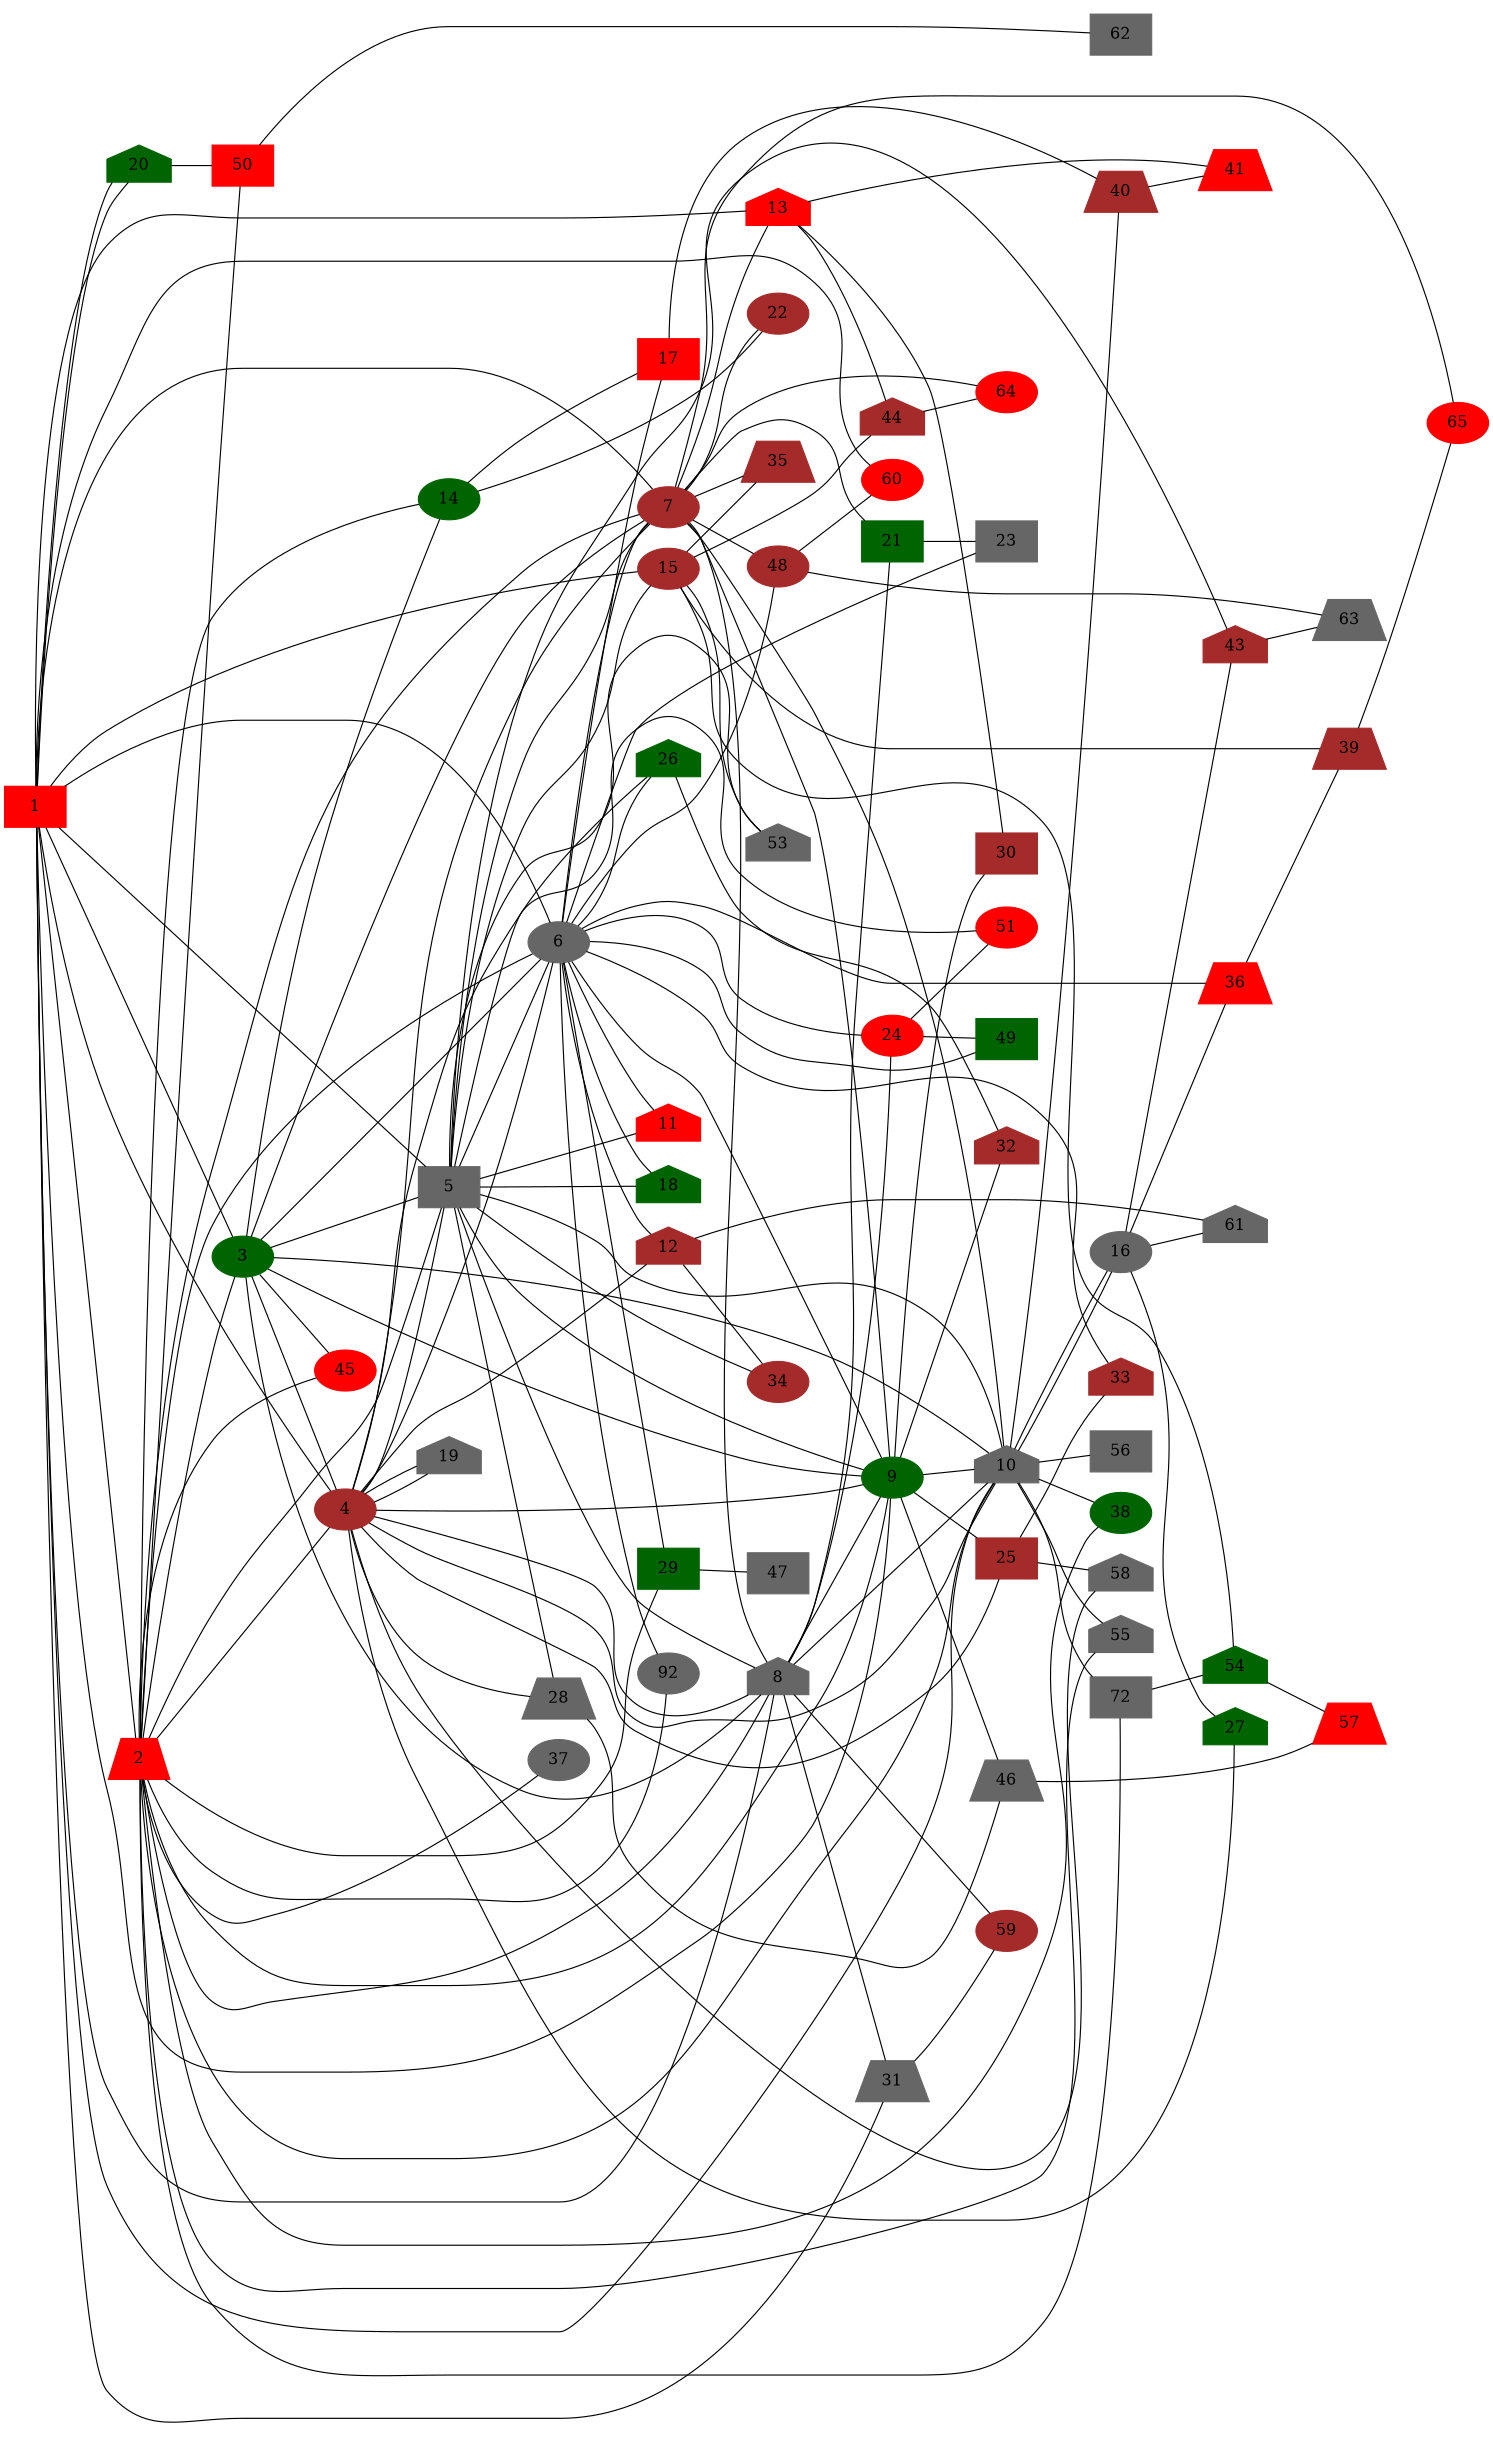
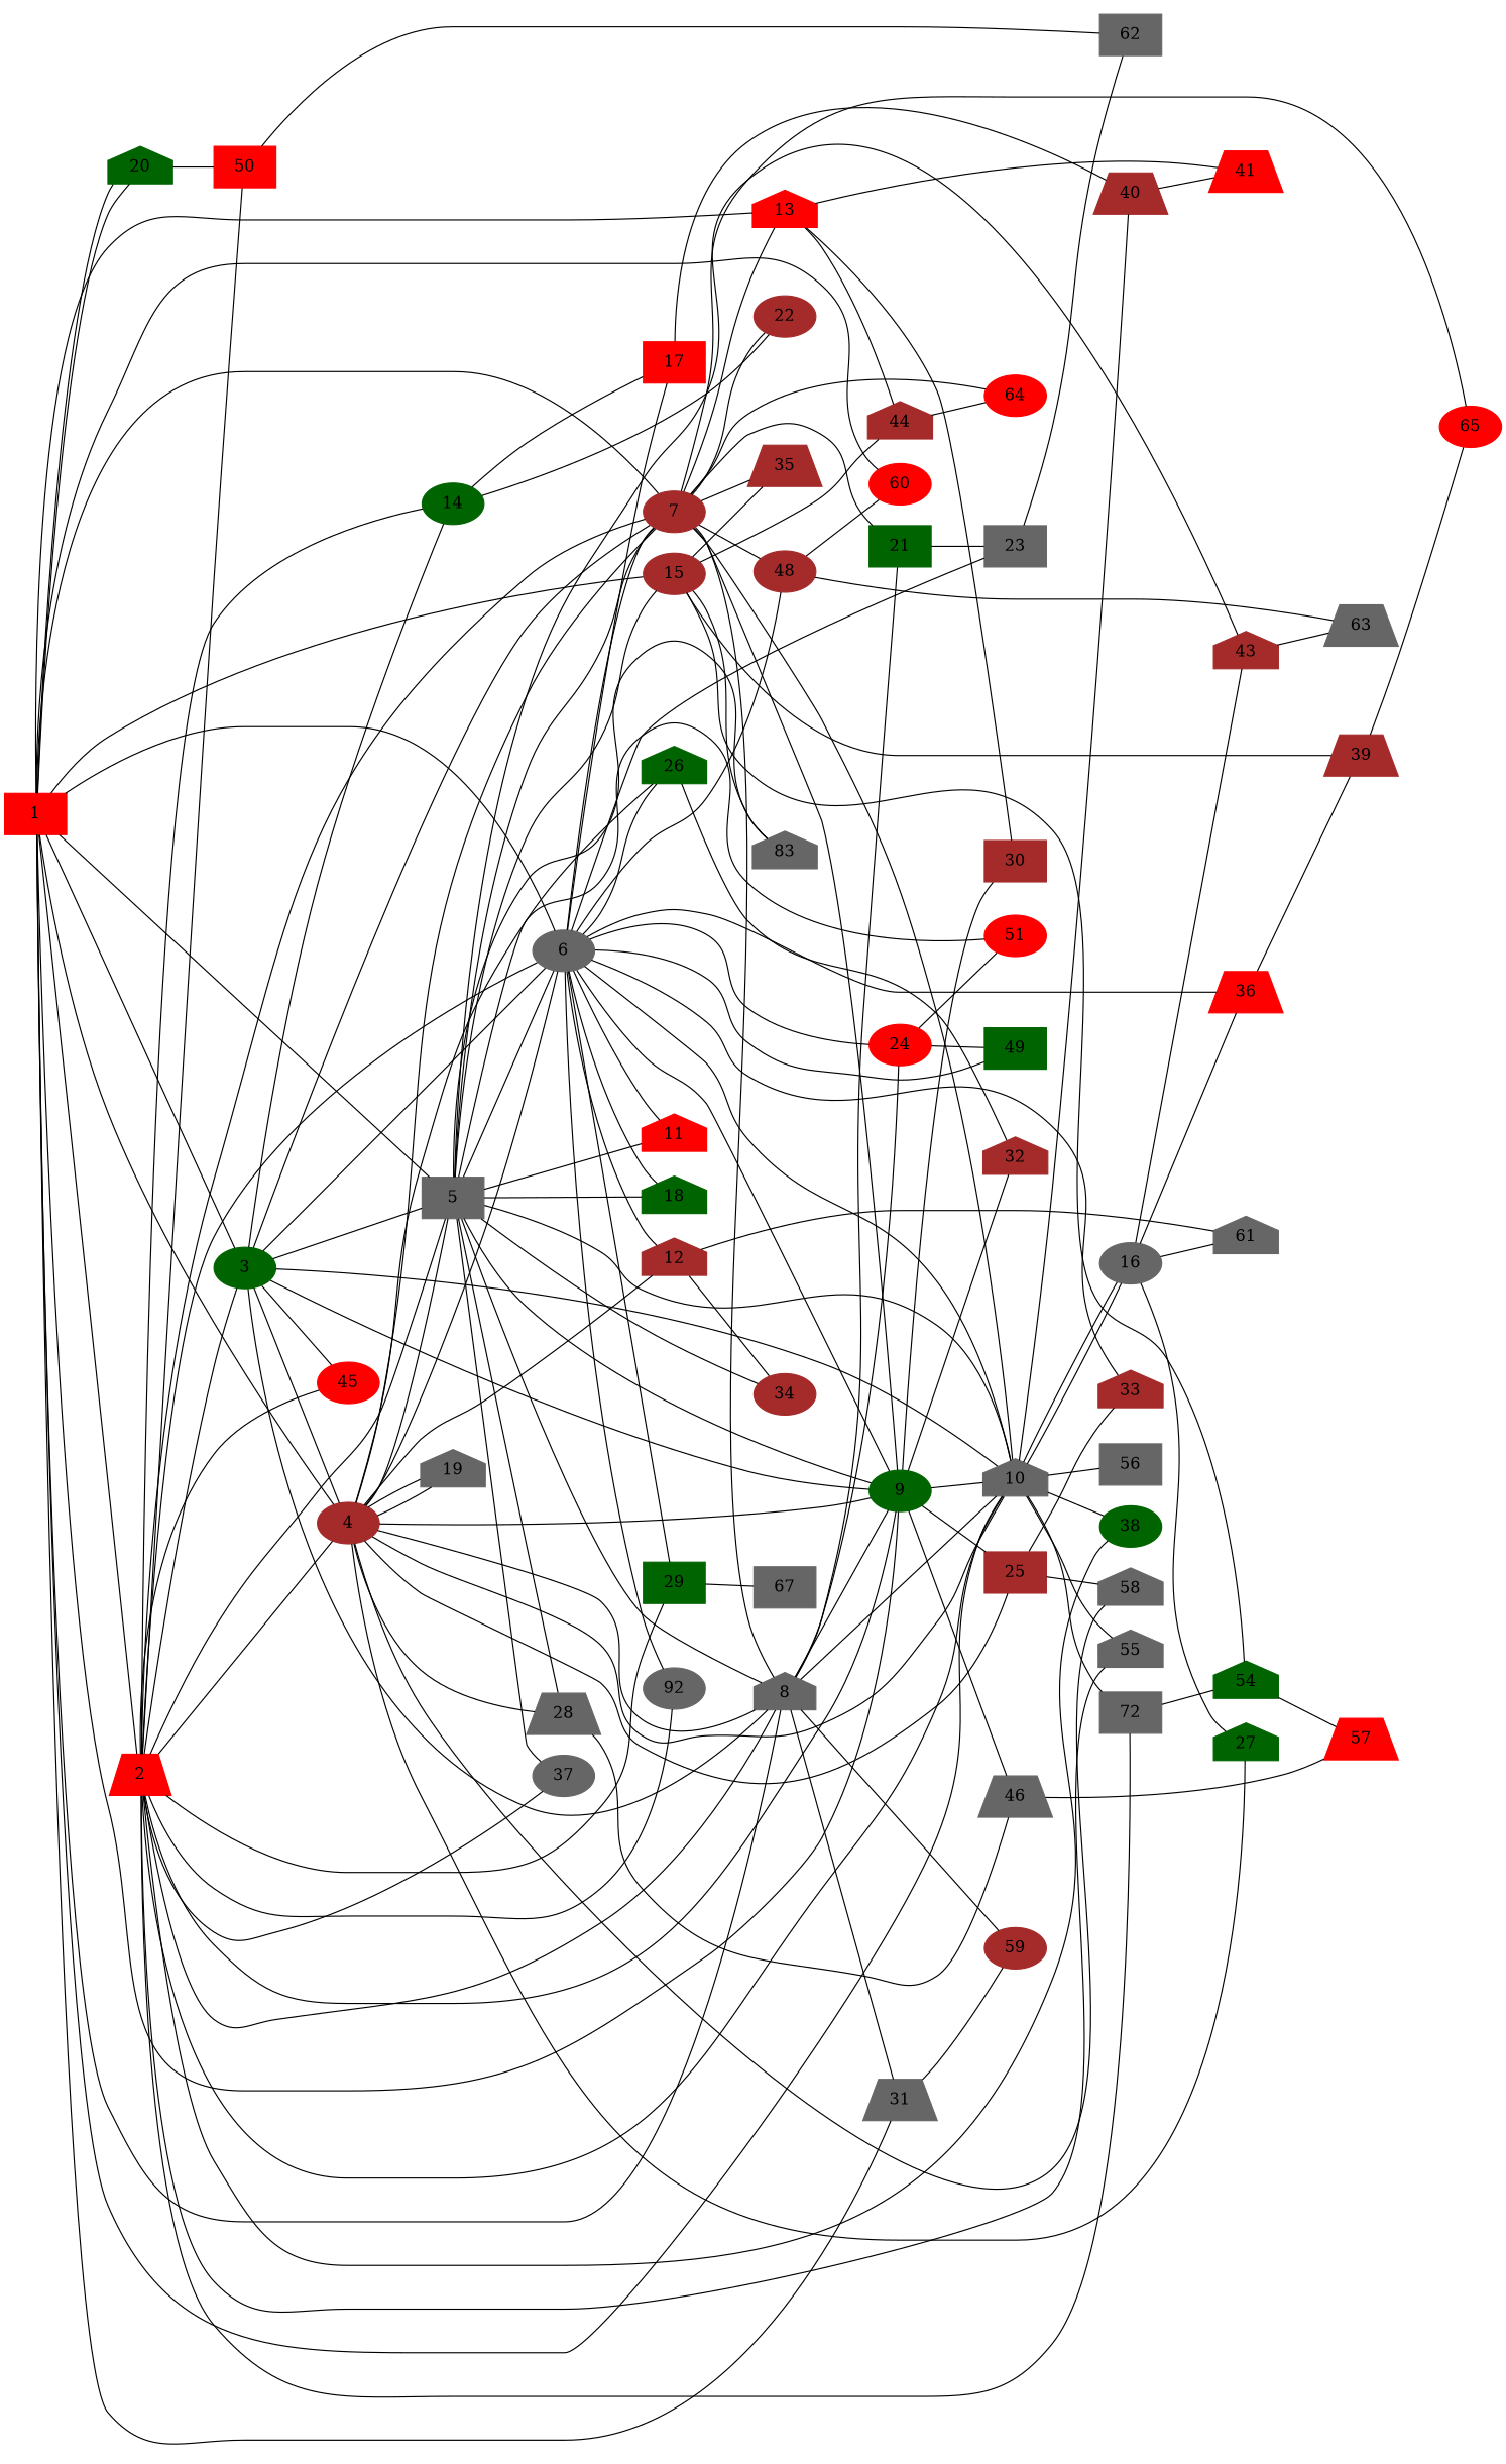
  graph {
    rankdir=LR
    node [color=gray40 shape=ellipse style=filled]
    1 [color=red shape=box]
    2 [color=red shape=trapezium]
    3 [color=darkgreen]
    4 [color=brown]
    5 [shape=box]
    6
    7 [color=brown]
    8 [shape=house]
    9 [color=darkgreen]
    10 [shape=house]
    13 [color=red shape=house]
    15 [color=brown]
    20 [color=darkgreen shape=house]
    31 [shape=trapezium]
    60 [color=red]
    14 [color=darkgreen]
    29 [color=darkgreen shape=box]
    37
    38 [color=darkgreen]
    n20 [label=92]
    45 [color=red]
    50 [color=red shape=box]
    n23 [label=72 shape=box]
    55 [shape=house]
    12 [color=brown shape=house]
    19 [shape=house]
    25 [color=brown shape=box]
    26 [color=darkgreen shape=house]
    27 [color=darkgreen shape=house]
    28 [shape=trapezium]
    58 [shape=house]
    11 [color=red shape=house]
    18 [color=darkgreen shape=house]
    34 [color=brown]
    43 [color=brown shape=house]
    51 [color=red]
-   53 [shape=house]
+   53 [shape=house label=83]
    17 [color=red shape=box]
    23 [shape=box]
    24 [color=red]
    33 [color=brown shape=house]
    36 [color=red shape=trapezium]
    48 [color=brown]
    49 [color=darkgreen shape=box]
    21 [color=darkgreen shape=box]
    22 [color=brown]
    35 [color=brown shape=trapezium]
    64 [color=red]
    65 [color=red]
    59 [color=brown]
    30 [color=brown shape=box]
    32 [color=brown shape=house]
    46 [shape=trapezium]
    16
    40 [color=brown shape=trapezium]
    56 [shape=box]
    41 [color=red shape=trapezium]
    44 [color=brown shape=house]
    39 [color=brown shape=trapezium]
    54 [color=darkgreen shape=house]
-   47 [shape=box]
+   47 [shape=box label=67]
    62 [shape=box]
    61 [shape=house]
    63 [shape=trapezium]
    57 [color=red shape=trapezium]
    1 -- 2
    1 -- 3
    1 -- 4
    1 -- 5
    1 -- 6
    1 -- 7
    1 -- 8
    1 -- 9
    1 -- 10
    1 -- 13
    1 -- 15
    1 -- 20
    1 -- 20
    1 -- 31
    1 -- 60
    2 -- 3
    2 -- 4
    2 -- 5
    2 -- 6
    2 -- 7
    2 -- 8
    2 -- 9
    2 -- 10
    2 -- 14
    2 -- 29
    2 -- 37
    2 -- 38
    2 -- n20
    2 -- 45
    2 -- 50
    2 -- n23
    2 -- 55
    3 -- 4
    3 -- 5
    3 -- 6
    3 -- 7
    3 -- 8
    3 -- 9
    3 -- 10
    3 -- 14
    3 -- 45
    4 -- 5
    4 -- 6
    4 -- 7
    4 -- 8
    4 -- 9
    4 -- 10
    4 -- 12
    4 -- 19
    4 -- 19
    4 -- 25
    4 -- 26
    4 -- 27
    4 -- 28
    4 -- 58
    5 -- 6
    5 -- 7
    5 -- 8
    5 -- 9
    5 -- 10
    5 -- 15
+   5 -- 37
    5 -- 28
    5 -- 11
    5 -- 18
    5 -- 34
    5 -- 43
    5 -- 51
    5 -- 53
    6 -- 7
    6 -- 9
+   6 -- 10
    6 -- 29
    6 -- n20
    6 -- 12
    6 -- 26
    6 -- 11
    6 -- 18
    6 -- 17
    6 -- 23
    6 -- 24
    6 -- 33
    6 -- 36
    6 -- 48
    6 -- 49
    7 -- 8
    7 -- 9
    7 -- 10
    7 -- 13
    7 -- 48
    7 -- 21
    7 -- 22
    7 -- 35
    7 -- 64
    7 -- 65
    8 -- 9
    8 -- 10
    8 -- 31
    8 -- 24
    8 -- 21
    8 -- 59
    9 -- 10
    9 -- 25
    9 -- 30
    9 -- 32
    9 -- 46
    10 -- 38
    10 -- n23
    10 -- 55
    10 -- 16
    10 -- 16
    10 -- 40
    10 -- 56
    13 -- 30
    13 -- 41
    13 -- 44
    15 -- 53
    15 -- 35
    15 -- 44
    15 -- 39
    15 -- 54
    20 -- 50
    31 -- 59
    14 -- 17
    14 -- 22
    29 -- 47
    50 -- 62
    n23 -- 54
    12 -- 34
    12 -- 61
    25 -- 58
    25 -- 33
    26 -- 32
    28 -- 46
    43 -- 63
    17 -- 40
+   23 -- 62
    24 -- 51
    24 -- 49
    36 -- 39
    48 -- 60
    48 -- 63
    21 -- 23
    46 -- 57
    16 -- 27
    16 -- 43
    16 -- 36
    16 -- 61
    40 -- 41
    44 -- 64
    39 -- 65
    54 -- 57
  }
